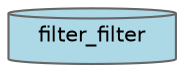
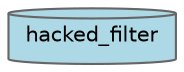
  digraph {
    rankdir=LR
-   n1 [color=grey40 fillcolor=lightblue fontname=Helvetica fontsize=10 height=0.2 label=filter_filter shape=cylinder style=filled width=0.4]
+   n1 [color=grey40 fillcolor=lightblue fontname=Helvetica fontsize=10 height=0.2 label=hacked_filter shape=cylinder style=filled width=0.4]
  }
